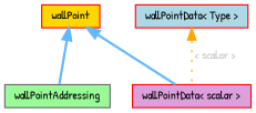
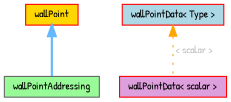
  digraph {
    fontname="Patrick Hand"
    node [color=red fontname="Patrick Hand" fontsize=10 shape=box style=filled]
    edge [color=steelblue1 dir=back fontname="Patrick Hand" fontsize=10 labelfontname=Helvetica labelfontsize=10 style=bold]
    n1 [fillcolor=gold fontcolor=black height=0.2 label=wallPoint width=0.4]
    n2 [fillcolor=plum height=0.2 label="wallPointData\< scalar \>" width=0.4]
    n3 [color=gray40 fillcolor=palegreen height=0.2 label=wallPointAddressing width=0.4]
    n4 [fillcolor=lightblue height=0.2 label="wallPointData\< Type \>" width=0.4]
-   n1 -> n2
    n1 -> n3
    n4 -> n2 [color=orange fontcolor=grey label=" \< scalar \>" style=dotted]
  }
